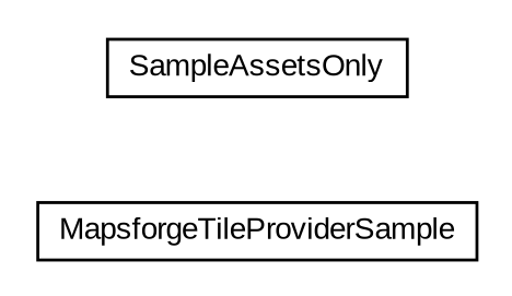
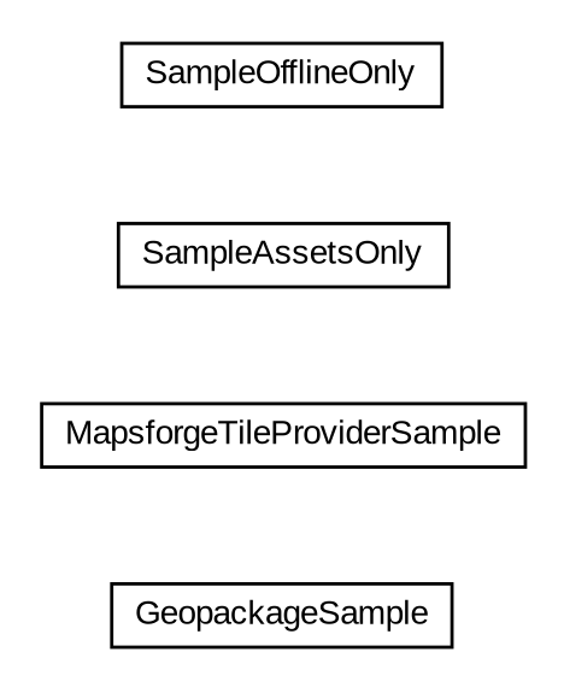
  digraph {
    nodesep=0.25
    ranksep=0.5
    rankdir=LR
    node [fontcolor=black fontname=arial fontsize=10.0 shape=plaintext]
+   n1 [label=<<table title="org.osmdroid.samplefragments.tileproviders.GeopackageSample" border="0" cellborder="1" cellspacing="0" cellpadding="2" port="p" href="./GeopackageSample.html"> 		<tr><td><table border="0" cellspacing="0" cellpadding="1"> <tr><td align="center" balign="center"> GeopackageSample </td></tr> 		</table></td></tr> 		</table>>]
    n2 [label=<<table title="org.osmdroid.samplefragments.tileproviders.MapsforgeTileProviderSample" border="0" cellborder="1" cellspacing="0" cellpadding="2" port="p" href="./MapsforgeTileProviderSample.html"> 		<tr><td><table border="0" cellspacing="0" cellpadding="1"> <tr><td align="center" balign="center"> MapsforgeTileProviderSample </td></tr> 		</table></td></tr> 		</table>>]
    n3 [label=<<table title="org.osmdroid.samplefragments.tileproviders.SampleAssetsOnly" border="0" cellborder="1" cellspacing="0" cellpadding="2" port="p" href="./SampleAssetsOnly.html"> 		<tr><td><table border="0" cellspacing="0" cellpadding="1"> <tr><td align="center" balign="center"> SampleAssetsOnly </td></tr> 		</table></td></tr> 		</table>>]
+   n4 [label=<<table title="org.osmdroid.samplefragments.tileproviders.SampleOfflineOnly" border="0" cellborder="1" cellspacing="0" cellpadding="2" port="p" href="./SampleOfflineOnly.html"> 		<tr><td><table border="0" cellspacing="0" cellpadding="1"> <tr><td align="center" balign="center"> SampleOfflineOnly </td></tr> 		</table></td></tr> 		</table>>]
  }
